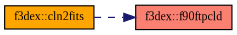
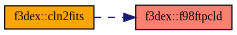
  digraph {
    rankdir=LR
    fontname="Liberation Serif"
    node [color=black fontname="Liberation Serif" fontsize=10 shape=record style=filled]
    n1 [fillcolor=orange fontcolor=black height=0.2 label="f3dex::cln2fits" width=0.4]
-   n2 [fillcolor=salmon height=0.2 label="f3dex::f90ftpcld" width=0.4]
+   n2 [fillcolor=salmon height=0.2 label="f3dex::f98ftpcld" width=0.4]
    n1 -> n2 [color=midnightblue fontname="Liberation Serif" fontsize=10 labelfontname=Helvetica labelfontsize=10 style=dashed]
  }
